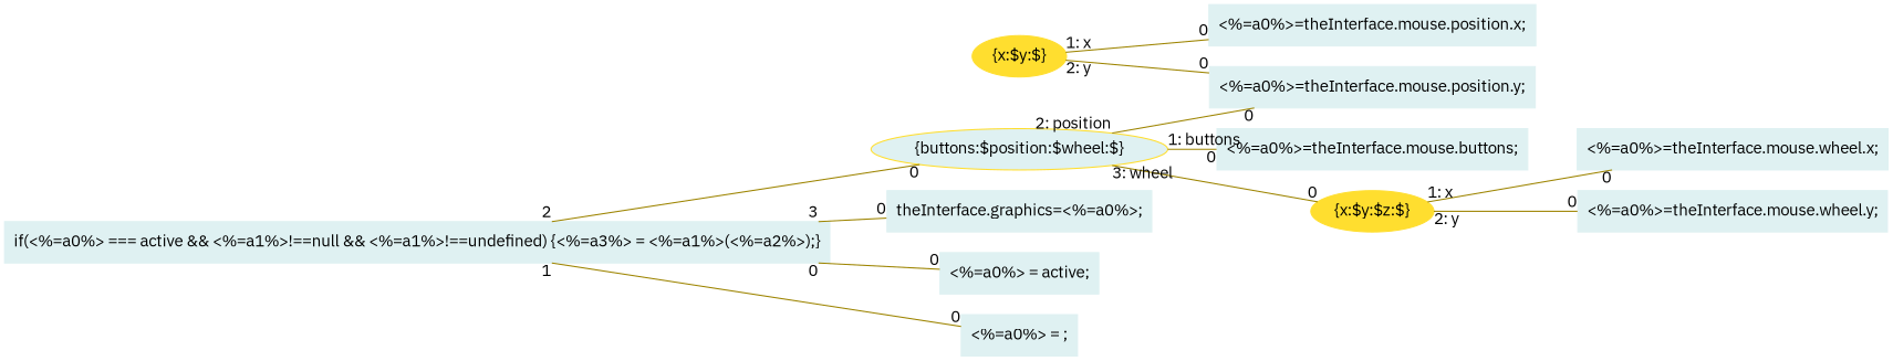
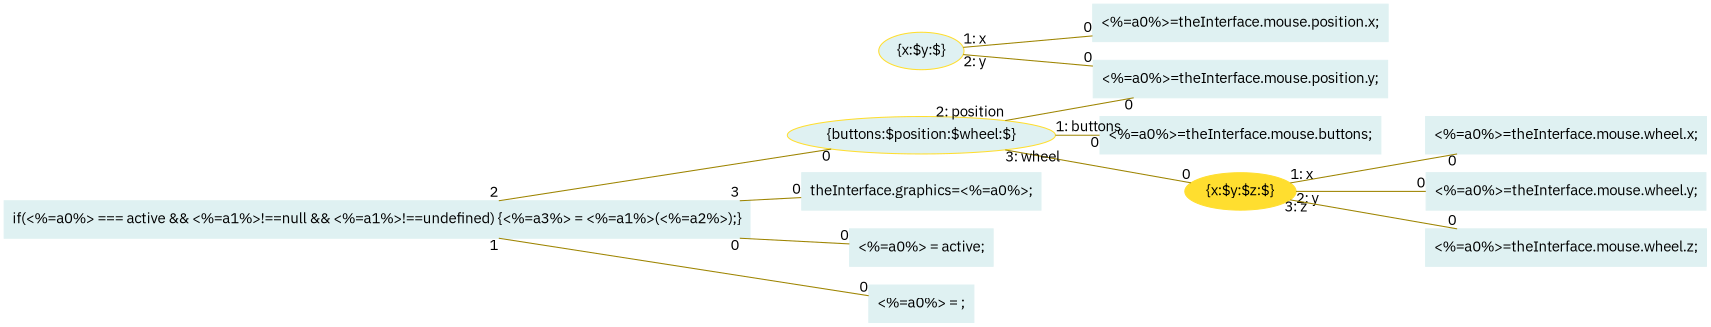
  digraph {
    fontname="IBM Plex Sans"
    rankdir=LR
    node [color="#dff1f2" fontname="IBM Plex Sans" shape=box style=filled]
    edge [arrowHead=none arrowsize=1 color="#9d8400" dir=none fontname="IBM Plex Sans" headlabel=0 taillabel="1: x"]
    n1 [label="<%=a0%>=theInterface.mouse.buttons;\n"]
    n2 [label="<%=a0%>=theInterface.mouse.position.x;\n"]
    n3 [label="<%=a0%>=theInterface.mouse.position.y;\n"]
-   n4 [color="#ffde2f" label="{x:$y:$}" shape=ellipse]
+   n4 [color="#ffde2f" label="{x:$y:$}" shape=ellipse fillcolor="#dff1f2"]
    n5 [label="<%=a0%>=theInterface.mouse.wheel.x;\n"]
    n6 [label="<%=a0%>=theInterface.mouse.wheel.y;\n"]
+   n7 [label="<%=a0%>=theInterface.mouse.wheel.z;\n"]
    n8 [color="#ffde2f" label="{x:$y:$z:$}" shape=ellipse]
    n9 [color="#ffde2f" fillcolor="#dff1f2" label="{buttons:$position:$wheel:$}" shape=ellipse]
    n10 [label="theInterface.graphics=<%=a0%>;\n"]
    n11 [label="<%=a0%> = active;\n"]
    n12 [label="<%=a0%> = ;\n"]
    n13 [label="if(<%=a0%> === active && <%=a1%>!==null && <%=a1%>!==undefined) {<%=a3%> = <%=a1%>(<%=a2%>);}\n"]
    n4 -> n2
    n4 -> n3 [taillabel="2: y"]
    n8 -> n5
    n8 -> n6 [taillabel="2: y"]
+   n8 -> n7 [taillabel="3: z"]
    n9 -> n1 [taillabel="1: buttons"]
    n9 -> n3 [taillabel="2: position"]
    n9 -> n8 [taillabel="3: wheel"]
    n13 -> n9 [taillabel=2]
    n13 -> n10 [taillabel=3]
    n13 -> n11 [taillabel=0]
    n13 -> n12 [taillabel=1]
  }
